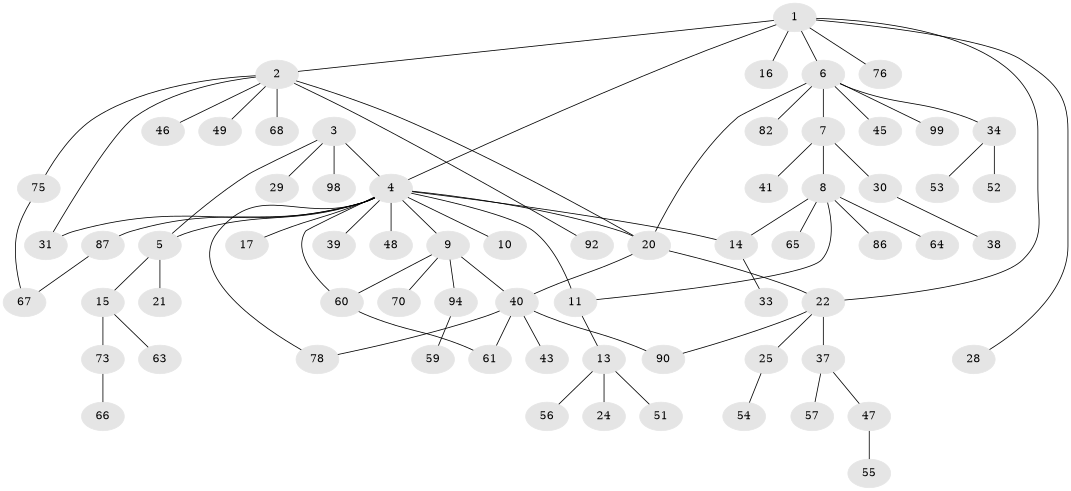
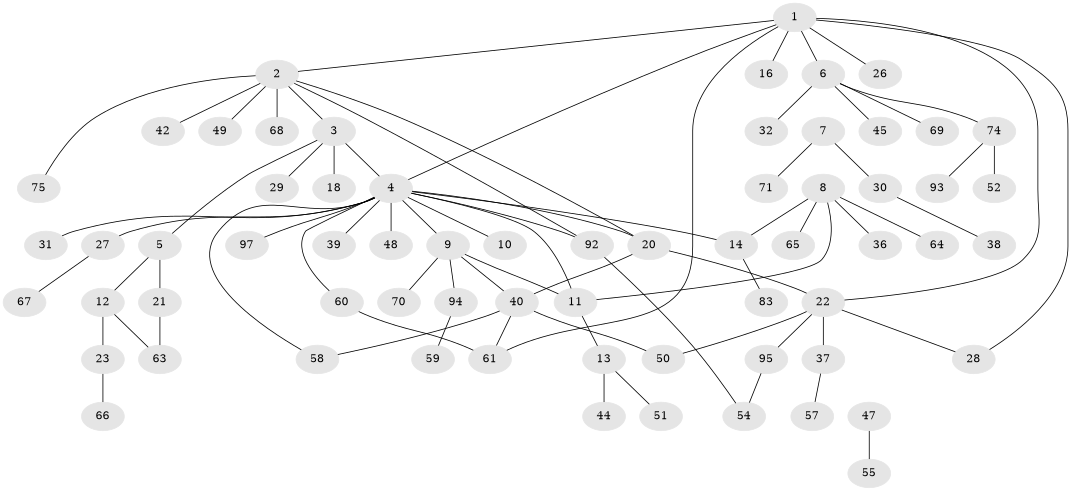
  graph {
    node [color=gray90 style=filled]
    1
    2
    4
    6
    16
    22
-   26 [label=76]
+   26
    28
    61
    3
    n11 [label=75]
    20
    n13 [label=92]
-   46
+   46 [label=42]
    49
    68
    5
    9
    10
    11
    14
-   17
-   27 [label=87]
+   17 [label=97]
+   27
    31
    39
    48
-   58 [label=78]
+   58
    60
    7
-   32 [label=82]
-   34
+   32
+   34 [label=74]
    45
-   69 [label=99]
-   25
+   69
+   25 [label=95]
    37
-   50 [label=90]
-   18 [label=98]
+   50
+   18
    29
    67
    40
    54
-   12 [label=15]
+   12
    21
    n44 [label=94]
    70
    13
-   33
-   23 [label=73]
+   33 [label=83]
+   23
    63
    8
    30
-   41
+   41 [label=71]
    52
-   53
-   36 [label=86]
+   53 [label=93]
+   36
    64
    65
    38
    59
-   43
-   44 [label=24]
+   44
    51
-   56
    66
    47
    57
    55
    1 -- 2
    1 -- 4
    1 -- 6
    1 -- 16
    1 -- 22
    1 -- 26
    1 -- 28
-   2 -- 31
+   1 -- 61
+   2 -- 3
    2 -- n11
    2 -- 20
    2 -- n13
    2 -- 46
    2 -- 49
    2 -- 68
    4 -- 20
-   4 -- 5
+   4 -- n13
    4 -- 9
    4 -- 10
    4 -- 11
    4 -- 14
    4 -- 17
    4 -- 27
    4 -- 31
    4 -- 39
    4 -- 48
    4 -- 58
    4 -- 60
-   6 -- 20
-   6 -- 7
    6 -- 32
    6 -- 34
    6 -- 45
    6 -- 69
+   22 -- 28
    22 -- 25
    22 -- 37
    22 -- 50
    3 -- 4
    3 -- 5
    3 -- 18
    3 -- 29
-   n11 -- 67
    20 -- 22
    20 -- 40
+   n13 -- 54
    5 -- 12
    5 -- 21
-   9 -- 60
+   9 -- 11
    9 -- 40
    9 -- n44
    9 -- 70
    11 -- 13
    14 -- 33
    27 -- 67
    60 -- 61
-   7 -- 8
    7 -- 30
    7 -- 41
    34 -- 52
    34 -- 53
    25 -- 54
-   37 -- 47
    37 -- 57
    40 -- 61
    40 -- 58
    40 -- 50
-   40 -- 43
    12 -- 23
    12 -- 63
+   21 -- 63
    n44 -- 59
    13 -- 44
    13 -- 51
-   13 -- 56
    23 -- 66
    8 -- 11
    8 -- 14
    8 -- 36
    8 -- 64
    8 -- 65
    30 -- 38
    47 -- 55
  }
